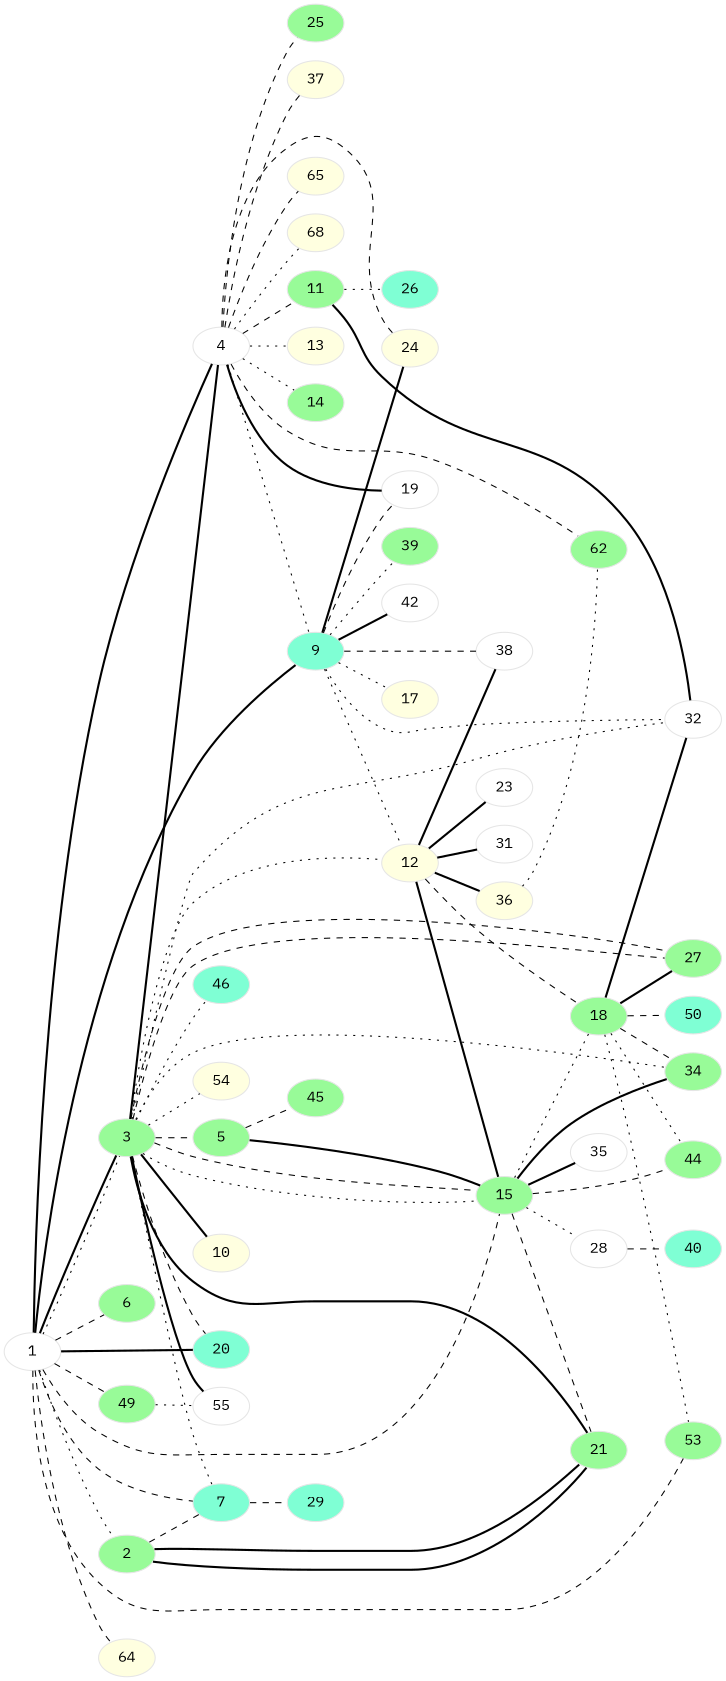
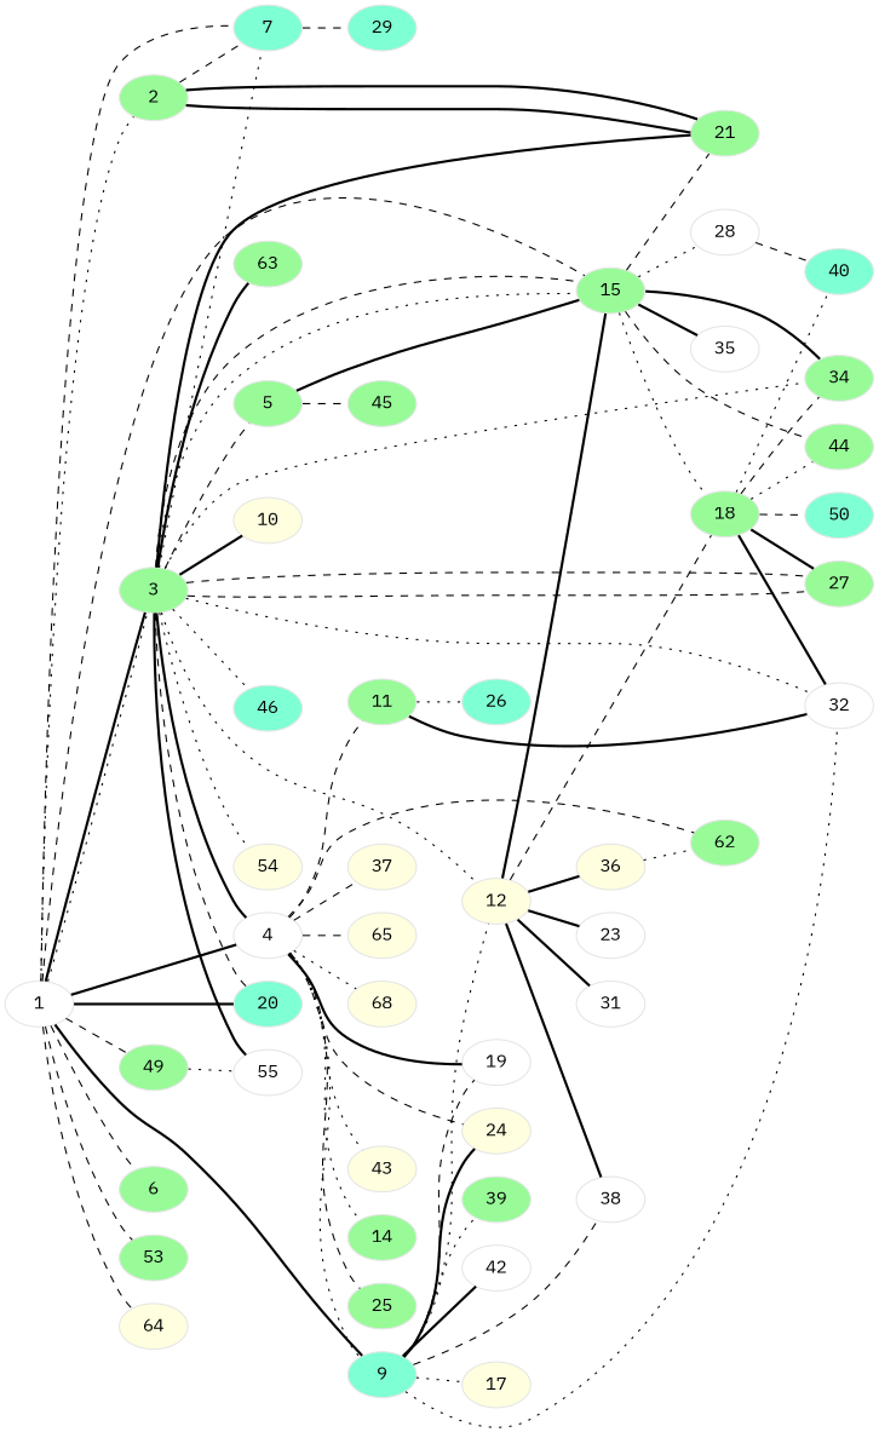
  graph {
    fontname="IBM Plex Mono"
    rankdir=LR
    node [color=gray90 fillcolor=palegreen fontname="IBM Plex Mono" style=filled]
    edge [fontname="IBM Plex Mono" style=dashed]
    1 [fillcolor=white super="+22"]
    2 [super="+60"]
    3 [super="+30"]
    4 [fillcolor=white super="+61"]
    6
    7 [fillcolor=aquamarine super="+8"]
    9 [fillcolor=aquamarine super="+58"]
    15 [super="+43"]
    20 [fillcolor=aquamarine]
    49
    53
    64 [fillcolor=lightyellow]
    21
    5 [super="+66"]
    10 [fillcolor=lightyellow]
    12 [fillcolor=lightyellow super="+33"]
    27
    32 [fillcolor=white]
    34
    46 [fillcolor=aquamarine]
    54 [fillcolor=lightyellow]
    55 [fillcolor=white]
+   63
    11 [super="+59"]
-   13 [fillcolor=lightyellow]
+   13 [fillcolor=lightyellow label=43]
    14
    19 [fillcolor=white]
    24 [fillcolor=lightyellow]
    25
    37 [fillcolor=lightyellow]
    62
    65 [fillcolor=lightyellow]
    68 [fillcolor=lightyellow]
    29 [fillcolor=aquamarine super="+48"]
    17 [fillcolor=lightyellow]
    38 [fillcolor=white super="+52"]
    39
    42 [fillcolor=white super="+51"]
    18 [super="+47"]
    28 [fillcolor=white]
    35 [fillcolor=white]
    44
    45
    23 [fillcolor=white]
    31 [fillcolor=white]
    36 [fillcolor=lightyellow]
    26 [fillcolor=aquamarine]
    50 [fillcolor=aquamarine]
    40 [fillcolor=aquamarine]
    1 -- 2 [style=dotted]
    1 -- 3 [style=dotted]
    1 -- 3 [style=bold]
    1 -- 4 [style=bold]
    1 -- 6
    1 -- 7
    1 -- 9 [style=bold weight=2]
    1 -- 15
    1 -- 20 [style=bold]
    1 -- 49
    1 -- 53
    1 -- 64
    2 -- 7
    2 -- 21 [style=bold]
    2 -- 21 [style=bold]
    3 -- 4 [style=bold]
    3 -- 7 [style=dotted]
    3 -- 15 [style=dotted]
    3 -- 15
    3 -- 20
    3 -- 21 [style=bold]
    3 -- 5 [weight=2]
    3 -- 10 [style=bold]
    3 -- 12 [style=dotted]
    3 -- 27
    3 -- 27
    3 -- 32 [style=dotted]
    3 -- 34 [style=dotted]
    3 -- 46 [style=dotted]
    3 -- 54 [style=dotted]
    3 -- 55 [style=bold]
+   3 -- 63 [style=bold]
    4 -- 9 [style=dotted]
    4 -- 11
    4 -- 13 [style=dotted]
    4 -- 14 [style=dotted]
    4 -- 19 [style=bold]
    4 -- 24
    4 -- 25
    4 -- 37
    4 -- 62
    4 -- 65
    4 -- 68 [style=dotted]
    7 -- 29
    9 -- 12 [style=dotted]
    9 -- 32 [style=dotted]
    9 -- 19
    9 -- 24 [style=bold]
    9 -- 17 [style=dotted]
    9 -- 38
    9 -- 39 [style=dotted]
    9 -- 42 [style=bold]
    15 -- 21
    15 -- 34 [style=bold]
    15 -- 18 [style=dotted]
    15 -- 28 [style=dotted]
    15 -- 35 [style=bold]
    15 -- 44
    49 -- 55 [style=dotted]
    5 -- 15 [style=bold]
    5 -- 45
    12 -- 15 [style=bold]
    12 -- 38 [style=bold]
    12 -- 18
    12 -- 23 [style=bold]
    12 -- 31 [style=bold]
    12 -- 36 [style=bold]
    11 -- 32 [style=bold]
    11 -- 26 [style=dotted]
-   18 -- 53 [style=dotted]
+   18 -- 40 [style=dotted]
    18 -- 27 [style=bold]
    18 -- 32 [style=bold]
    18 -- 34
    18 -- 44 [style=dotted]
    18 -- 50
    28 -- 40
    36 -- 62 [style=dotted]
  }
